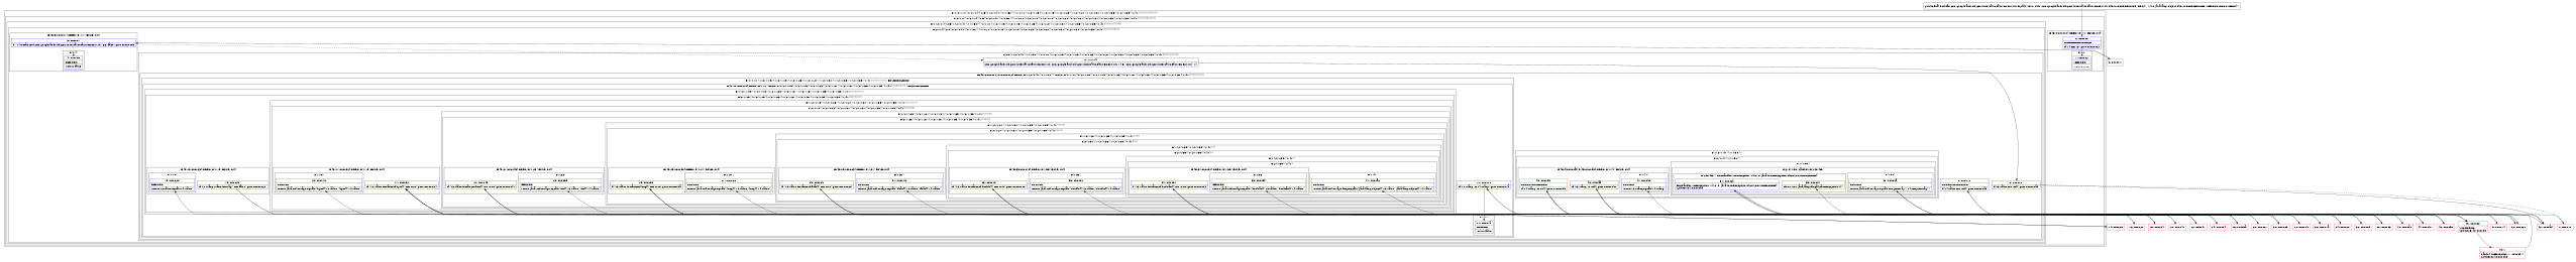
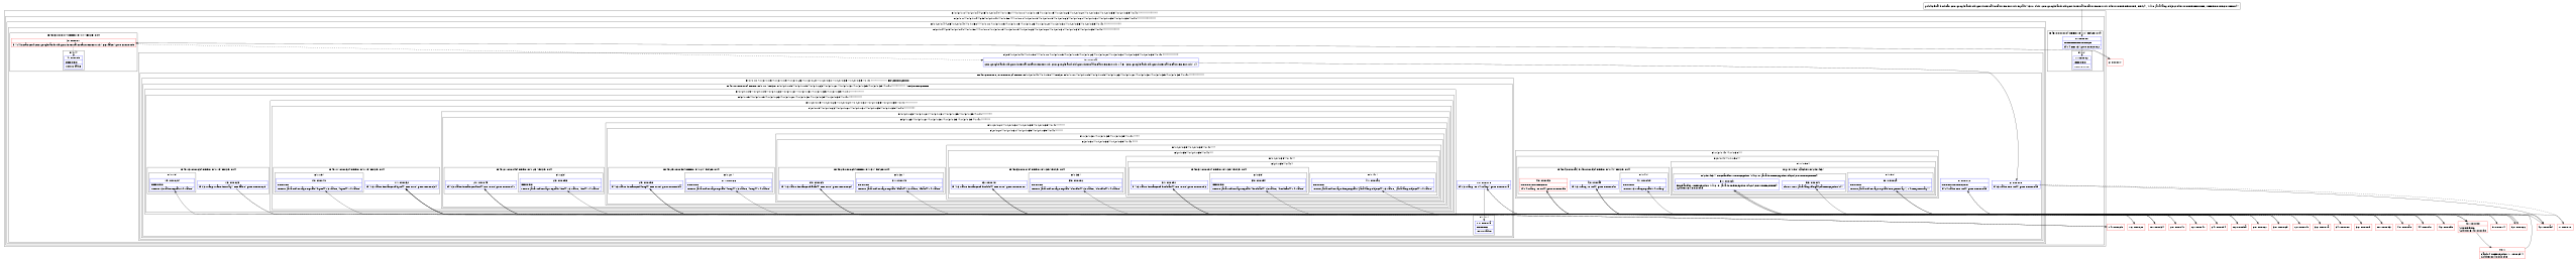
  digraph {
    node [color=blue shape=record]
    n1 [label="{1\:\ 0x0002|RETURN\l|return true\l}"]
    n2 [label="{0\:\ 0x0000|MTH_ENTER_BLOCK\l|if (r4 == r3) goto L_0x0002\l}"]
    n3 [label="{4\:\ 0x0009|RETURN\l|return false\l}"]
-   n4 [label="{3\:\ 0x0007|if ((r4 instanceof com.google.android.gms.internal.measurement.zzir) == false) goto L_0x0009\l}"]
+   n4 [color=red label="{3\:\ 0x0007|if ((r4 instanceof com.google.android.gms.internal.measurement.zzir) == false) goto L_0x0009\l}"]
    n5 [label="{47\:\ 0x00bd|RETURN\l|return r3.zzaoq.equals(r4.zzaoq)\l}"]
    n6 [label="{43\:\ 0x00af|if (r3.zzaoq != null) goto L_0x00b1\l}"]
    n7 [color=red label="{45\:\ 0x00b3|ADDED_TO_REGION\l|if (r4.zzaoq != null) goto L_0x00b5\l}"]
    n8 [label="{50\:\ 0x00ca|RETURN\l|return java.util.Arrays.equals(toByteArray(), r4.toByteArray())\l}"]
    n9 [label="{51\:\ 0x00cb|ExcHandler: IOException (r4v2 'e' java.io.IOException A[CUSTOM_DECLARE])\lSplitter:B:48:0x00be\l}"]
    n10 [label="{53\:\ 0x00d1|throw new java.lang.IllegalStateException(r4)\l}"]
    n11 [label="{11\:\ 0x001a|RETURN\l|return false\l}"]
    n12 [label="{15\:\ 0x002d|RETURN\l|return r3.value.equals(r4.value)\l}"]
    n13 [label="{13\:\ 0x0023|if (r3.zzaop.zzaon.isArray() == false) goto L_0x0025\l}"]
    n14 [label="{19\:\ 0x0040|RETURN\l|return java.util.Arrays.equals((byte[]) r3.value, (byte[]) r4.value)\l}"]
    n15 [label="{17\:\ 0x0032|if ((r3.value instanceof byte[]) == true) goto L_0x0034\l}"]
    n16 [label="{23\:\ 0x0053|RETURN\l|return java.util.Arrays.equals((int[]) r3.value, (int[]) r4.value)\l}"]
    n17 [label="{21\:\ 0x0045|if ((r3.value instanceof int[]) == true) goto L_0x0047\l}"]
    n18 [label="{27\:\ 0x0066|RETURN\l|return java.util.Arrays.equals((long[]) r3.value, (long[]) r4.value)\l}"]
    n19 [label="{25\:\ 0x0058|if ((r3.value instanceof long[]) == true) goto L_0x005a\l}"]
    n20 [label="{31\:\ 0x0079|RETURN\l|return java.util.Arrays.equals((float[]) r3.value, (float[]) r4.value)\l}"]
    n21 [label="{29\:\ 0x006b|if ((r3.value instanceof float[]) == true) goto L_0x006d\l}"]
    n22 [label="{35\:\ 0x008c|RETURN\l|return java.util.Arrays.equals((double[]) r3.value, (double[]) r4.value)\l}"]
    n23 [label="{33\:\ 0x007e|if ((r3.value instanceof double[]) == true) goto L_0x0080\l}"]
    n24 [label="{39\:\ 0x009f|RETURN\l|return java.util.Arrays.equals((boolean[]) r3.value, (boolean[]) r4.value)\l}"]
    n25 [label="{37\:\ 0x0091|if ((r3.value instanceof boolean[]) == true) goto L_0x0093\l}"]
    n26 [label="{41\:\ 0x00ac|RETURN\l|return java.util.Arrays.deepEquals((java.lang.Object[]) r3.value, (java.lang.Object[]) r4.value)\l}"]
    n27 [label="{10\:\ 0x0018|if (r3.zzaop != r4.zzaop) goto L_0x001a\l}"]
    n28 [label="{6\:\ 0x000e|if (r3.value == null) goto L_0x00ad\l}"]
    n29 [label="{8\:\ 0x0012|ADDED_TO_REGION\l|if (r4.value == null) goto L_0x00ad\l}"]
    n30 [label="{5\:\ 0x000a|com.google.android.gms.internal.measurement.zzir com.google.android.gms.internal.measurement.zzir r4 = (com.google.android.gms.internal.measurement.zzir) r4\l}"]
    n31 [color=red label="{2\:\ 0x0004}"]
    n32 [color=red label="{44\:\ 0x00b1}"]
    n33 [color=red label="{48\:\ 0x00be|SYNTHETIC\lSplitter:B:48:0x00be\l}"]
    n34 [color=red label="{46\:\ 0x00b5}"]
    n35 [color=red label="{42\:\ 0x00ad}"]
    n36 [color=red label="{52\:\ 0x00cc}"]
    n37 [color=red label="{14\:\ 0x0025}"]
    n38 [color=red label="{16\:\ 0x002e}"]
    n39 [color=red label="{18\:\ 0x0034}"]
    n40 [color=red label="{20\:\ 0x0041}"]
    n41 [color=red label="{22\:\ 0x0047}"]
    n42 [color=red label="{24\:\ 0x0054}"]
    n43 [color=red label="{26\:\ 0x005a}"]
    n44 [color=red label="{28\:\ 0x0067}"]
    n45 [color=red label="{30\:\ 0x006d}"]
    n46 [color=red label="{32\:\ 0x007a}"]
    n47 [color=red label="{34\:\ 0x0080}"]
    n48 [color=red label="{36\:\ 0x008d}"]
    n49 [color=red label="{38\:\ 0x0093}"]
    n50 [color=red label="{40\:\ 0x00a0}"]
    n51 [color=red label="{12\:\ 0x001b}"]
    n52 [color=red label="{7\:\ 0x0010}"]
    n53 [color=red label="{9\:\ 0x0014}"]
    n54 [color=red label="{49\:\ ?|Catch:\{ IOException \-\> 0x00cb \}\lSplitter:B:48:0x00be\l}"]
    n55 [label="{public final boolean com.google.android.gms.internal.measurement.zzir.equals((r3v0 'this' com.google.android.gms.internal.measurement.zzir A[IMMUTABLE_TYPE, THIS]), (r4v0 java.lang.Object A[IMMUTABLE_TYPE, METHOD_ARGUMENT])) }" color=""]
    subgraph cluster_1 {
      label="R(1:(2:(1:1)|(1:(2:(1:4)|(2:5|(1:(2:(1:47)|(1:(1:50))))(1:(1:11)(1:(2:(1:15)|(1:(2:(1:19)|(1:(2:(1:23)|(1:(2:(1:27)|(1:(2:(1:31)|(1:(2:(1:35)|(1:(2:(1:39)|(1:41)))))))))))))))))))))"
      subgraph cluster_2 {
        label="R(2:(1:1)|(1:(2:(1:4)|(2:5|(1:(2:(1:47)|(1:(1:50))))(1:(1:11)(1:(2:(1:15)|(1:(2:(1:19)|(1:(2:(1:23)|(1:(2:(1:27)|(1:(2:(1:31)|(1:(2:(1:35)|(1:(2:(1:39)|(1:41))))))))))))))))))))"
        subgraph cluster_3 {
          label="IF [B:0:0x0000] THEN: R(1:1) ELSE: null"
          n2
          subgraph cluster_4 {
            label="R(1:1)"
            n1
          }
        }
        subgraph cluster_5 {
          label="R(1:(2:(1:4)|(2:5|(1:(2:(1:47)|(1:(1:50))))(1:(1:11)(1:(2:(1:15)|(1:(2:(1:19)|(1:(2:(1:23)|(1:(2:(1:27)|(1:(2:(1:31)|(1:(2:(1:35)|(1:(2:(1:39)|(1:41)))))))))))))))))))"
          subgraph cluster_6 {
            label="R(2:(1:4)|(2:5|(1:(2:(1:47)|(1:(1:50))))(1:(1:11)(1:(2:(1:15)|(1:(2:(1:19)|(1:(2:(1:23)|(1:(2:(1:27)|(1:(2:(1:31)|(1:(2:(1:35)|(1:(2:(1:39)|(1:41))))))))))))))))))"
            subgraph cluster_7 {
              label="IF [B:3:0x0007] THEN: R(1:4) ELSE: null"
              n4
              subgraph cluster_8 {
                label="R(1:4)"
                n3
              }
            }
            subgraph cluster_9 {
              label="R(2:5|(1:(2:(1:47)|(1:(1:50))))(1:(1:11)(1:(2:(1:15)|(1:(2:(1:19)|(1:(2:(1:23)|(1:(2:(1:27)|(1:(2:(1:31)|(1:(2:(1:35)|(1:(2:(1:39)|(1:41)))))))))))))))))"
              n30
              subgraph cluster_10 {
                label="IF [B:6:0x000e, B:8:0x0012] THEN: R(1:(2:(1:47)|(1:(1:50)))) ELSE: R(1:(1:11)(1:(2:(1:15)|(1:(2:(1:19)|(1:(2:(1:23)|(1:(2:(1:27)|(1:(2:(1:31)|(1:(2:(1:35)|(1:(2:(1:39)|(1:41))))))))))))))))"
                n28
                n29
                subgraph cluster_11 {
                  label="R(1:(2:(1:47)|(1:(1:50))))"
                  subgraph cluster_12 {
                    label="R(2:(1:47)|(1:(1:50)))"
                    subgraph cluster_13 {
                      label="IF [B:43:0x00af, B:45:0x00b3] THEN: R(1:47) ELSE: null"
                      n6
                      n7
                      subgraph cluster_14 {
                        label="R(1:47)"
                        n5
                      }
                    }
                    subgraph cluster_15 {
                      label="R(1:(1:50))"
                      subgraph cluster_16 {
                        label="Try: R(1:50) catches: R(2:51|53)"
                        subgraph cluster_17 {
                          label="R(1:50)"
                          n8
                        }
                        subgraph cluster_18 {
                          label="R(2:51|53) | ExcHandler: IOException (r4v2 'e' java.io.IOException A[CUSTOM_DECLARE])\l"
                          n9
                          n10
                        }
                      }
                    }
                  }
                }
                subgraph cluster_19 {
                  label="R(1:(1:11)(1:(2:(1:15)|(1:(2:(1:19)|(1:(2:(1:23)|(1:(2:(1:27)|(1:(2:(1:31)|(1:(2:(1:35)|(1:(2:(1:39)|(1:41)))))))))))))))) | ELSE_IF_CHAIN\l"
                  subgraph cluster_20 {
                    label="IF [B:10:0x0018] THEN: R(1:11) ELSE: R(1:(2:(1:15)|(1:(2:(1:19)|(1:(2:(1:23)|(1:(2:(1:27)|(1:(2:(1:31)|(1:(2:(1:35)|(1:(2:(1:39)|(1:41))))))))))))))) | ELSE_IF_CHAIN\l"
                    n27
                    subgraph cluster_21 {
                      label="R(1:11)"
                      n11
                    }
                    subgraph cluster_22 {
                      label="R(1:(2:(1:15)|(1:(2:(1:19)|(1:(2:(1:23)|(1:(2:(1:27)|(1:(2:(1:31)|(1:(2:(1:35)|(1:(2:(1:39)|(1:41)))))))))))))))"
                      subgraph cluster_23 {
                        label="R(2:(1:15)|(1:(2:(1:19)|(1:(2:(1:23)|(1:(2:(1:27)|(1:(2:(1:31)|(1:(2:(1:35)|(1:(2:(1:39)|(1:41))))))))))))))"
                        subgraph cluster_24 {
                          label="IF [B:13:0x0023] THEN: R(1:15) ELSE: null"
                          n13
                          subgraph cluster_25 {
                            label="R(1:15)"
                            n12
                          }
                        }
                        subgraph cluster_26 {
                          label="R(1:(2:(1:19)|(1:(2:(1:23)|(1:(2:(1:27)|(1:(2:(1:31)|(1:(2:(1:35)|(1:(2:(1:39)|(1:41)))))))))))))"
                          subgraph cluster_27 {
                            label="R(2:(1:19)|(1:(2:(1:23)|(1:(2:(1:27)|(1:(2:(1:31)|(1:(2:(1:35)|(1:(2:(1:39)|(1:41))))))))))))"
                            subgraph cluster_28 {
                              label="IF [B:17:0x0032] THEN: R(1:19) ELSE: null"
                              n15
                              subgraph cluster_29 {
                                label="R(1:19)"
                                n14
                              }
                            }
                            subgraph cluster_30 {
                              label="R(1:(2:(1:23)|(1:(2:(1:27)|(1:(2:(1:31)|(1:(2:(1:35)|(1:(2:(1:39)|(1:41)))))))))))"
                              subgraph cluster_31 {
                                label="R(2:(1:23)|(1:(2:(1:27)|(1:(2:(1:31)|(1:(2:(1:35)|(1:(2:(1:39)|(1:41))))))))))"
                                subgraph cluster_32 {
                                  label="IF [B:21:0x0045] THEN: R(1:23) ELSE: null"
                                  n17
                                  subgraph cluster_33 {
                                    label="R(1:23)"
                                    n16
                                  }
                                }
                                subgraph cluster_34 {
                                  label="R(1:(2:(1:27)|(1:(2:(1:31)|(1:(2:(1:35)|(1:(2:(1:39)|(1:41)))))))))"
                                  subgraph cluster_35 {
                                    label="R(2:(1:27)|(1:(2:(1:31)|(1:(2:(1:35)|(1:(2:(1:39)|(1:41))))))))"
                                    subgraph cluster_36 {
                                      label="IF [B:25:0x0058] THEN: R(1:27) ELSE: null"
                                      n19
                                      subgraph cluster_37 {
                                        label="R(1:27)"
                                        n18
                                      }
                                    }
                                    subgraph cluster_38 {
                                      label="R(1:(2:(1:31)|(1:(2:(1:35)|(1:(2:(1:39)|(1:41)))))))"
                                      subgraph cluster_39 {
                                        label="R(2:(1:31)|(1:(2:(1:35)|(1:(2:(1:39)|(1:41))))))"
                                        subgraph cluster_40 {
                                          label="IF [B:29:0x006b] THEN: R(1:31) ELSE: null"
                                          n21
                                          subgraph cluster_41 {
                                            label="R(1:31)"
                                            n20
                                          }
                                        }
                                        subgraph cluster_42 {
                                          label="R(1:(2:(1:35)|(1:(2:(1:39)|(1:41)))))"
                                          subgraph cluster_43 {
                                            label="R(2:(1:35)|(1:(2:(1:39)|(1:41))))"
                                            subgraph cluster_44 {
                                              label="IF [B:33:0x007e] THEN: R(1:35) ELSE: null"
                                              n23
                                              subgraph cluster_45 {
                                                label="R(1:35)"
                                                n22
                                              }
                                            }
                                            subgraph cluster_46 {
                                              label="R(1:(2:(1:39)|(1:41)))"
                                              subgraph cluster_47 {
                                                label="R(2:(1:39)|(1:41))"
                                                subgraph cluster_48 {
                                                  label="IF [B:37:0x0091] THEN: R(1:39) ELSE: null"
                                                  n25
                                                  subgraph cluster_49 {
                                                    label="R(1:39)"
                                                    n24
                                                  }
                                                }
                                                subgraph cluster_50 {
                                                  label="R(1:41)"
                                                  n26
                                                }
                                              }
                                            }
                                          }
                                        }
                                      }
                                    }
                                  }
                                }
                              }
                            }
                          }
                        }
                      }
                    }
                  }
                }
              }
            }
          }
        }
      }
    }
    subgraph cluster_51 {
      label="R(2:51|53) | ExcHandler: IOException (r4v2 'e' java.io.IOException A[CUSTOM_DECLARE])\l"
    }
    n2 -> n1
    n2 -> n31 [style=dashed]
    n4 -> n3 [style=dashed]
    n4 -> n30 [style=dashed]
    n6 -> n32
    n6 -> n33 [style=dashed]
    n7 -> n33 [style=dashed]
    n7 -> n34
    n8 -> n35
    n9 -> n36
    n9 -> n36
    n13 -> n37
    n13 -> n38 [style=dashed]
    n15 -> n39
    n15 -> n40 [style=dashed]
    n17 -> n41
    n17 -> n42 [style=dashed]
    n19 -> n43
    n19 -> n44 [style=dashed]
    n21 -> n45
    n21 -> n46 [style=dashed]
    n23 -> n47
    n23 -> n48 [style=dashed]
    n25 -> n49
    n25 -> n50 [style=dashed]
    n27 -> n11
    n27 -> n51 [style=dashed]
    n28 -> n35
    n28 -> n52 [style=dashed]
    n29 -> n53 [style=dashed]
    n30 -> n28
    n31 -> n4
    n32 -> n7
    n33 -> n9
    n33 -> n54
    n34 -> n5
    n35 -> n6
    n36 -> n10
    n37 -> n12
    n38 -> n15
    n39 -> n14
    n40 -> n17
    n41 -> n16
    n42 -> n19
    n43 -> n18
    n44 -> n21
    n45 -> n20
    n46 -> n23
    n47 -> n22
    n48 -> n25
    n49 -> n24
    n50 -> n26
    n51 -> n15
    n52 -> n29
    n53 -> n27
    n54 -> n8
    n55 -> n2
  }
